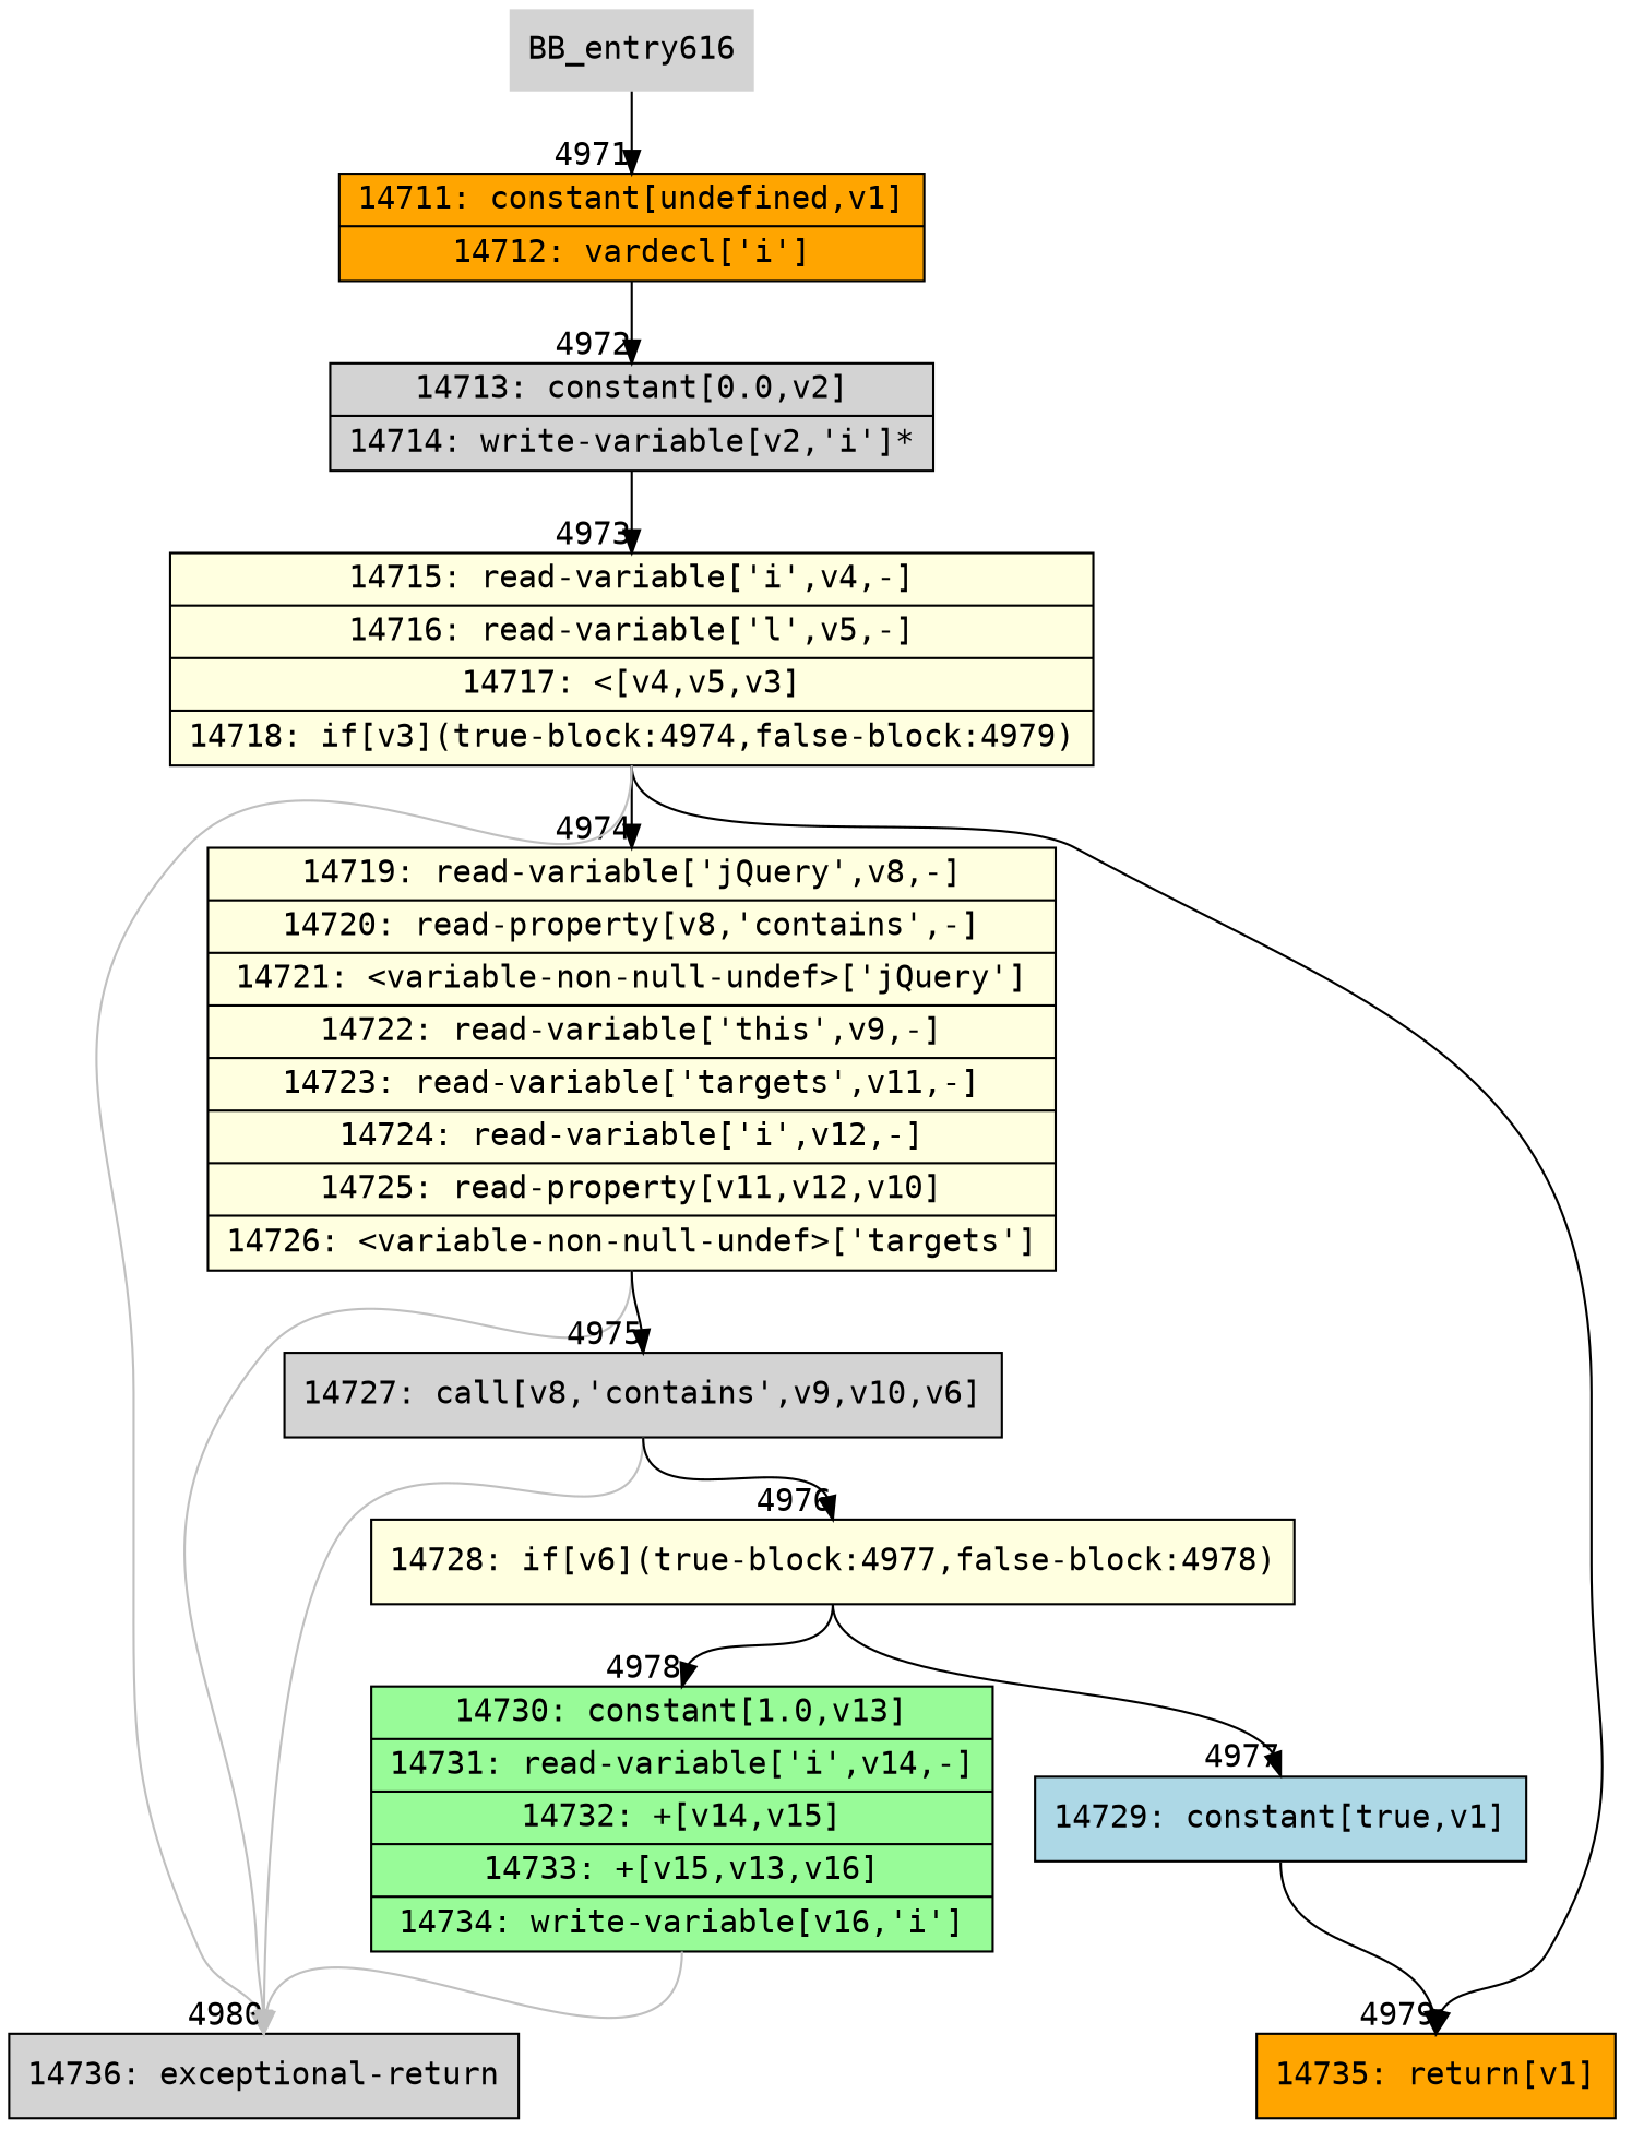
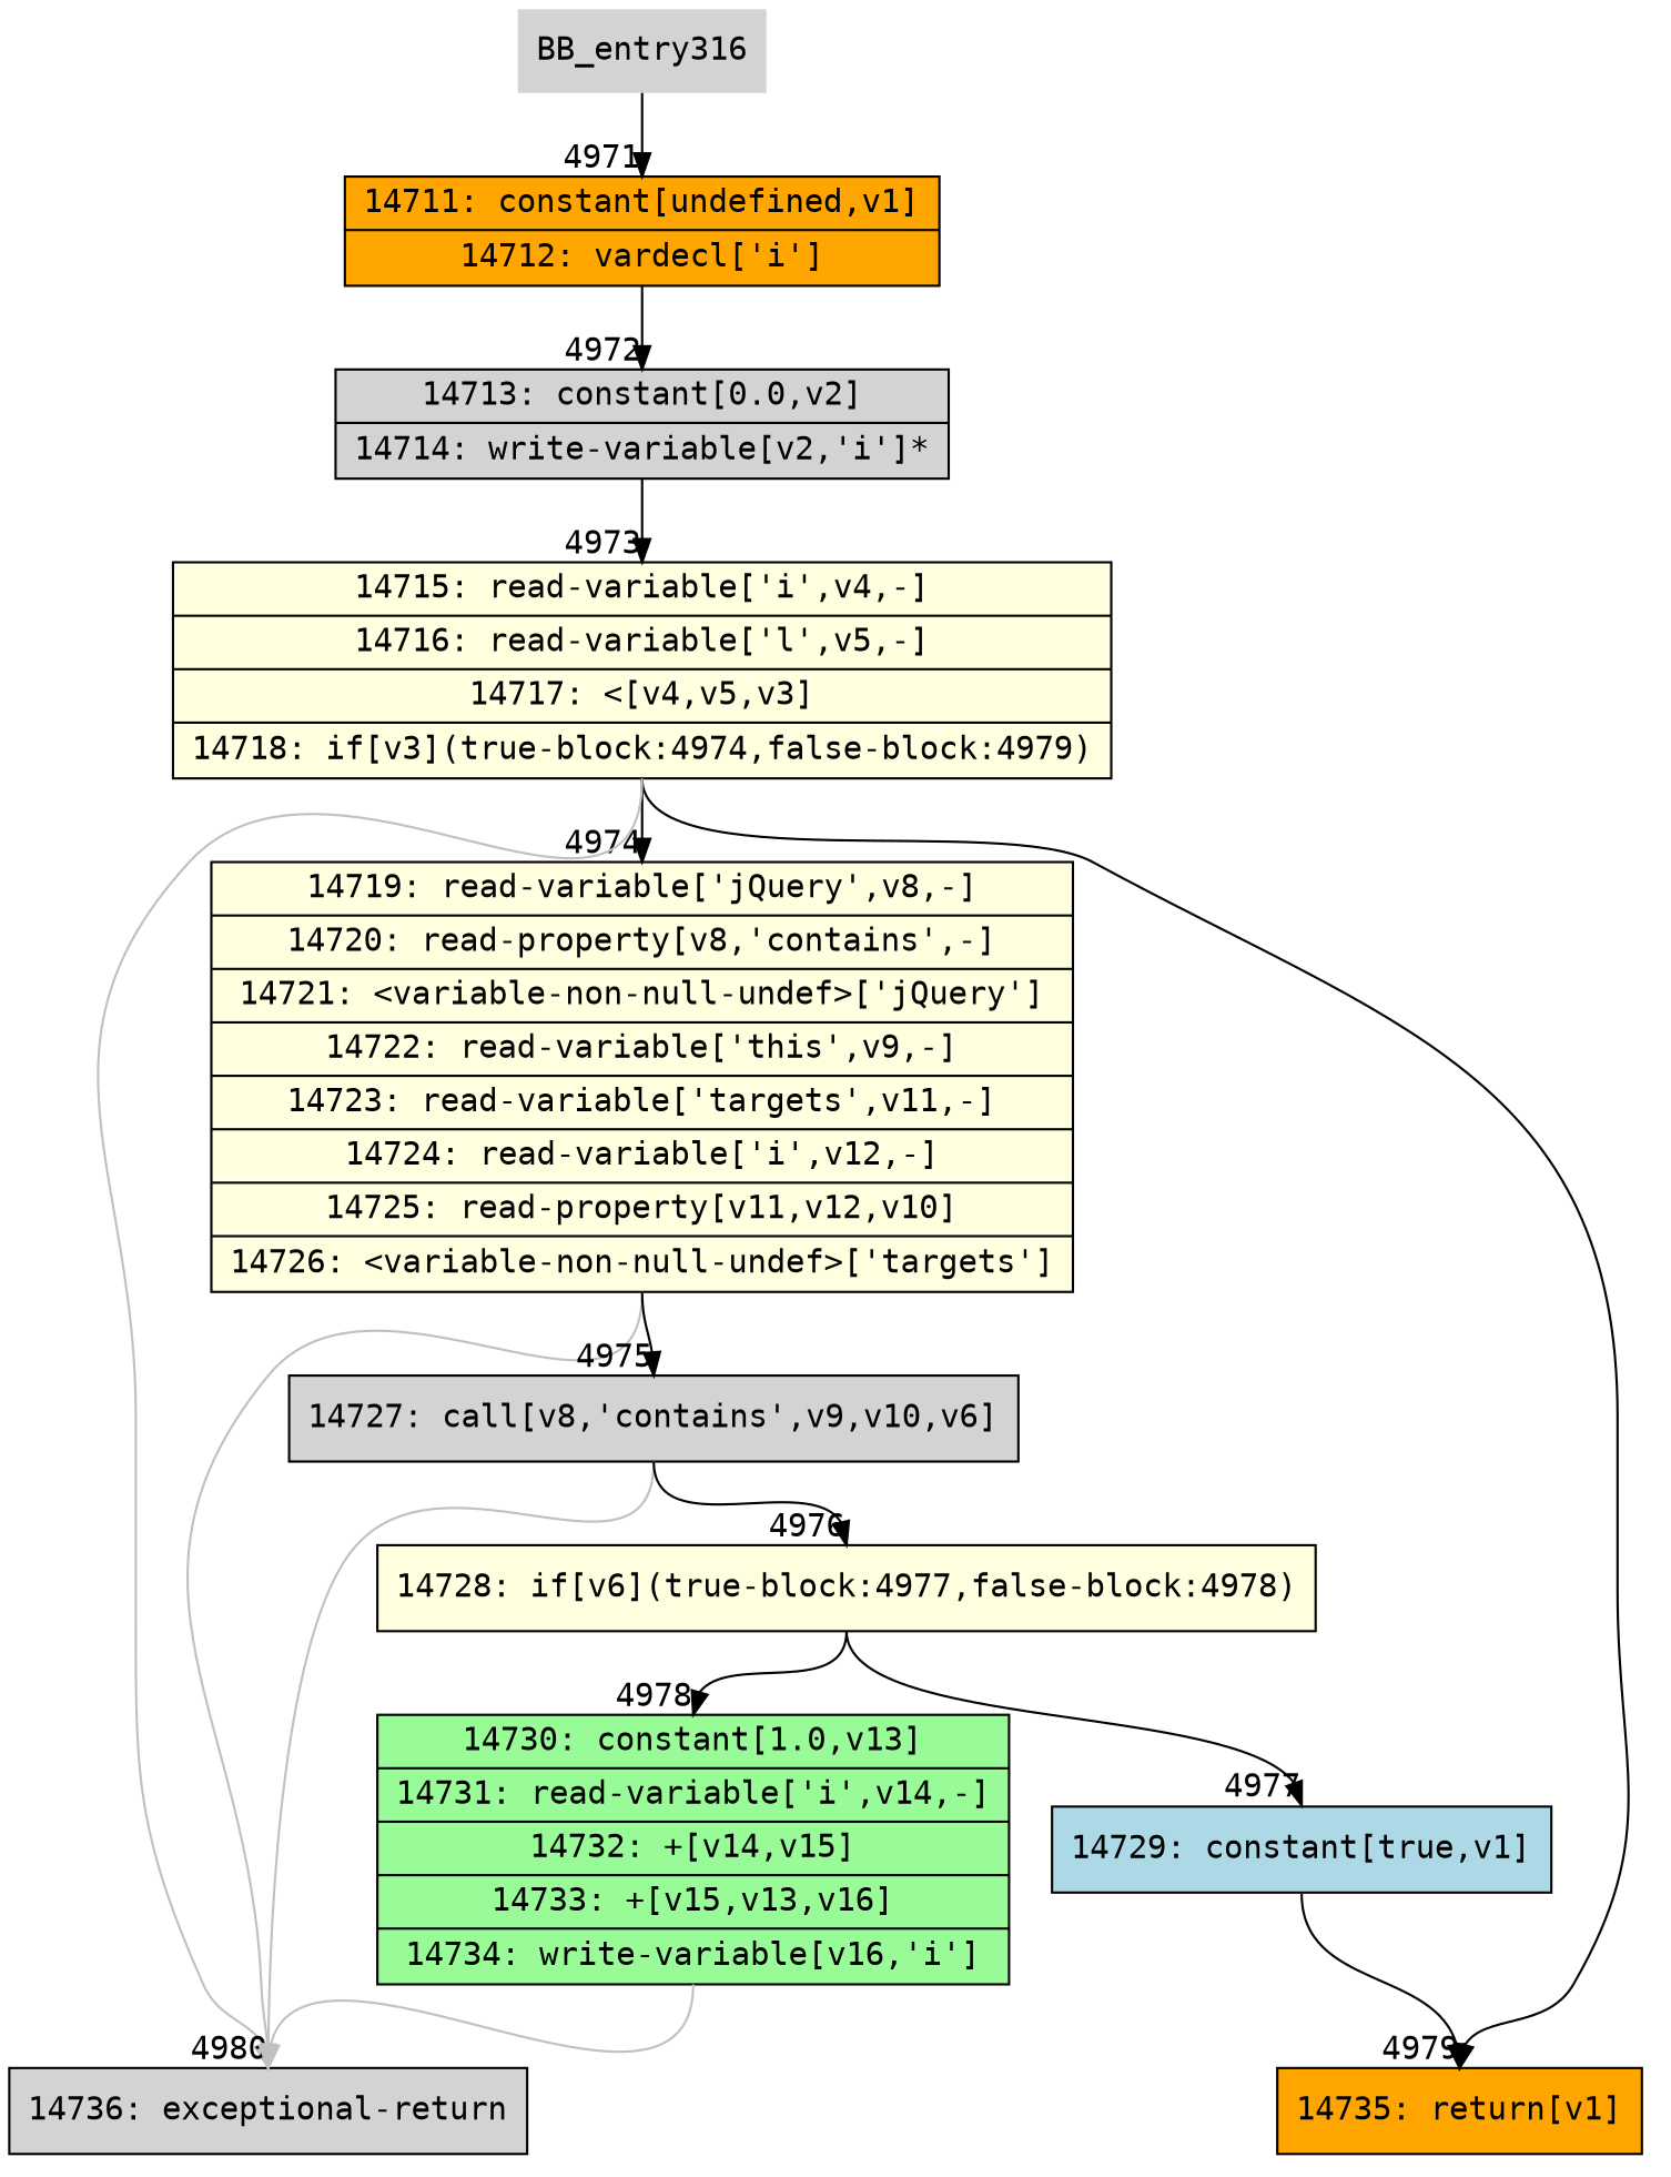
  digraph {
    fontname="DejaVu Sans Mono"
    rankdir=TD
    node [fillcolor=lightgrey fontname="DejaVu Sans Mono" shape=record style=filled]
    edge [fontname="DejaVu Sans Mono" headport=n tailport=s]
-   BB_entry316 [shape=none label=BB_entry616]
+   BB_entry316 [shape=none]
    n2 [fillcolor=orange label="{14711: constant[undefined,v1]|14712: vardecl['i']}"]
    n3 [label="{14713: constant[0.0,v2]|14714: write-variable[v2,'i']*}"]
    n4 [fillcolor=lightyellow label="{14715: read-variable['i',v4,-]|14716: read-variable['l',v5,-]|14717: \<[v4,v5,v3]|14718: if[v3](true-block:4974,false-block:4979)}"]
    n5 [fillcolor=lightyellow label="{14719: read-variable['jQuery',v8,-]|14720: read-property[v8,'contains',-]|14721: \<variable-non-null-undef\>['jQuery']|14722: read-variable['this',v9,-]|14723: read-variable['targets',v11,-]|14724: read-variable['i',v12,-]|14725: read-property[v11,v12,v10]|14726: \<variable-non-null-undef\>['targets']}"]
    n6 [fillcolor=orange label="{14735: return[v1]}"]
    n7 [label="{14736: exceptional-return}"]
    n8 [label="{14727: call[v8,'contains',v9,v10,v6]}"]
    n9 [fillcolor=lightyellow label="{14728: if[v6](true-block:4977,false-block:4978)}"]
    n10 [fillcolor=lightblue label="{14729: constant[true,v1]}"]
    n11 [fillcolor=palegreen label="{14730: constant[1.0,v13]|14731: read-variable['i',v14,-]|14732: +[v14,v15]|14733: +[v15,v13,v16]|14734: write-variable[v16,'i']}"]
    BB_entry316 -> n2 [headlabel="    4971"]
    n2 -> n3 [headlabel="      4972"]
    n3 -> n4 [headlabel="      4973"]
    n4 -> n5 [headlabel="      4974"]
    n4 -> n6 [headlabel="      4979"]
    n4 -> n7 [color=gray headlabel="      4980"]
    n5 -> n7 [color=gray]
    n5 -> n8 [headlabel="      4975"]
    n8 -> n7 [color=gray]
    n8 -> n9 [headlabel="      4976"]
    n9 -> n10 [headlabel="      4977"]
    n9 -> n11 [headlabel="      4978"]
    n10 -> n6
    n11 -> n7 [color=gray]
  }
